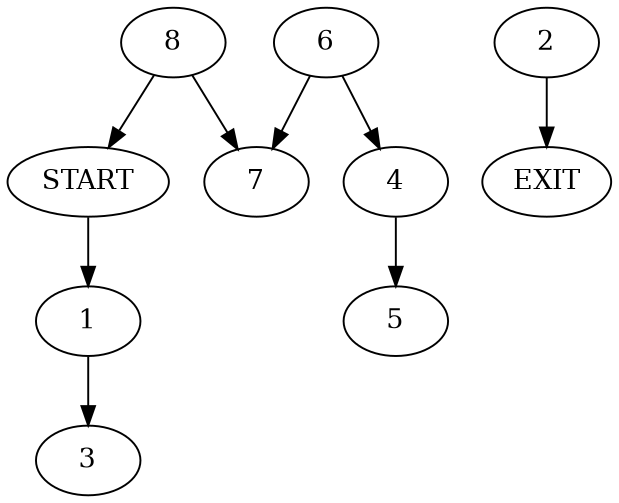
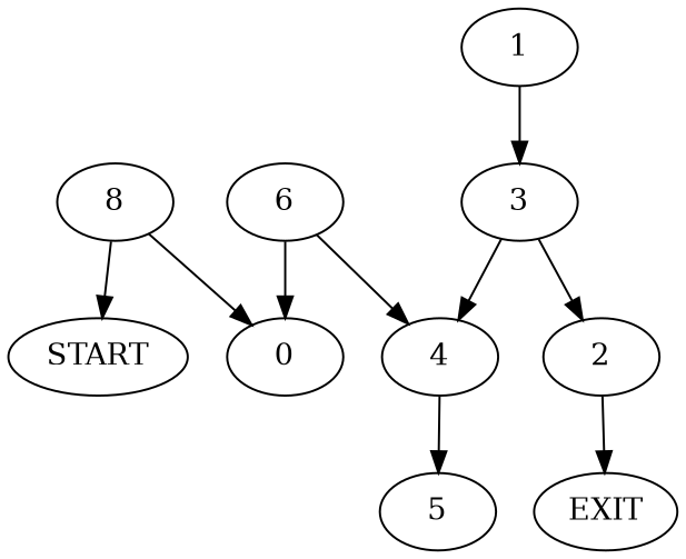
  digraph {
    n1 [label=START]
    1
    3
    8
-   7
+   7 [label=0]
    n6 [label=EXIT]
    2
    4
    5
    6
-   n1 -> 1
    1 -> 3
+   3 -> 2
+   3 -> 4
    8 -> n1
    8 -> 7
    2 -> n6
    4 -> 5
    6 -> 7
    6 -> 4
  }
